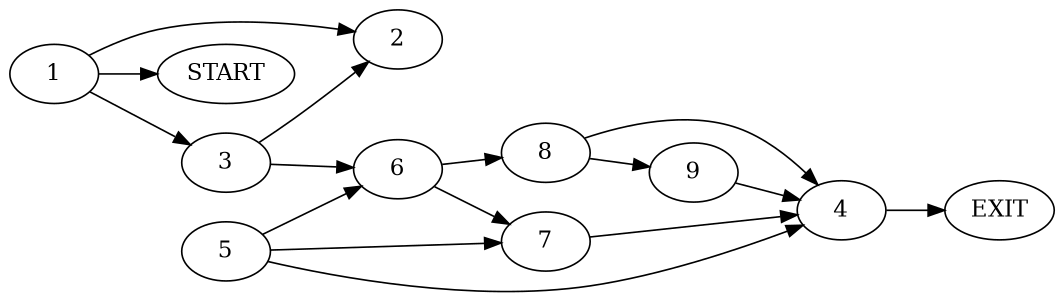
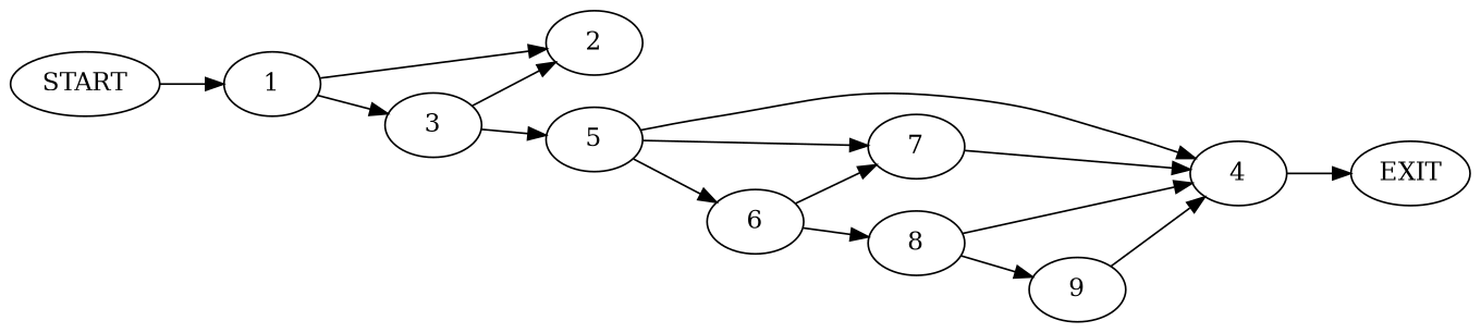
  digraph {
    rankdir=LR
    n1 [label=START]
    1
    2
    3
    n5 [label=EXIT]
    5
    4
    6
    7
    8
    9
-   1 -> n1
+   n1 -> 1
    1 -> 2
    1 -> 3
    3 -> 2
-   3 -> 6
+   3 -> 5
    5 -> 4
    5 -> 6
    5 -> 7
    4 -> n5
    6 -> 7
    6 -> 8
    7 -> 4
    8 -> 4
    8 -> 9
    9 -> 4
  }
